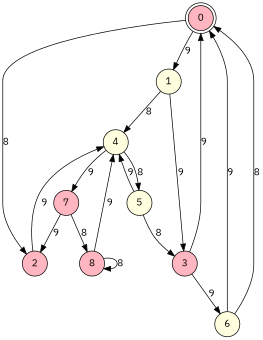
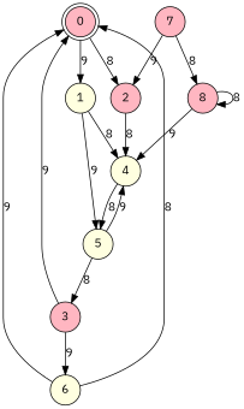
  digraph {
    fontname="IBM Plex Sans"
    node [fillcolor=lightpink fontname="IBM Plex Sans" shape=circle style=filled]
    edge [fontname="IBM Plex Sans"]
    n1 [label=0 shape=doublecircle]
    n2 [fillcolor=lightyellow label=1]
    n3 [label=2]
    n4 [label=3]
    n5 [fillcolor=lightyellow label=4]
    n6 [fillcolor=lightyellow label=6]
    n7 [fillcolor=lightyellow label=5]
    n8 [label=7]
    n9 [label=8]
    n1 -> n2 [label=9]
    n1 -> n3 [label=8]
-   n2 -> n4 [label=9]
+   n2 -> n7 [label=9]
    n2 -> n5 [label=8]
-   n3 -> n5 [label=9]
+   n3 -> n5 [label=8]
    n4 -> n1 [label=9]
    n4 -> n6 [label=9]
    n5 -> n7 [label=8]
-   n5 -> n8 [label=9]
    n6 -> n1 [label=9]
    n6 -> n1 [label=8]
    n7 -> n4 [label=8]
    n7 -> n5 [label=9]
    n8 -> n3 [label=9]
    n8 -> n9 [label=8]
    n9 -> n5 [label=9]
    n9 -> n9 [label=8]
  }
